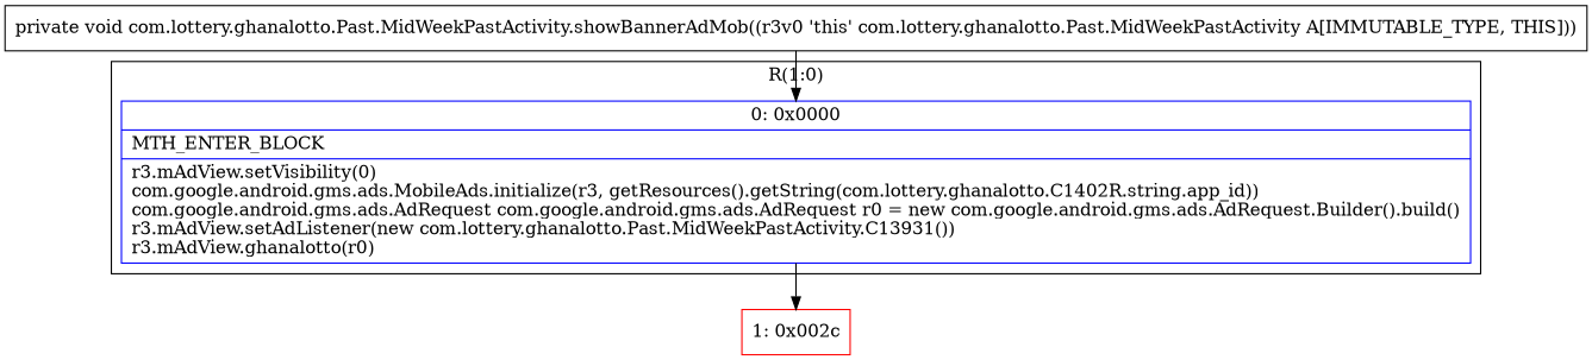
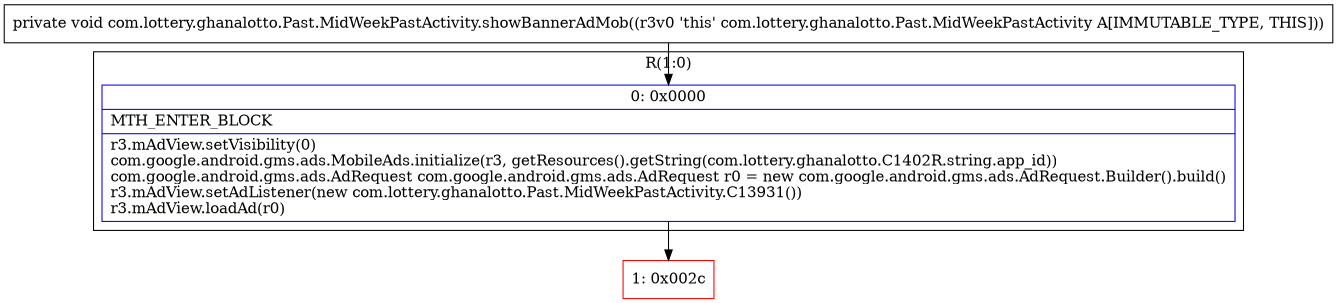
  digraph {
    node [shape=record]
-   n1 [color=blue label="{0\:\ 0x0000|MTH_ENTER_BLOCK\l|r3.mAdView.setVisibility(0)\lcom.google.android.gms.ads.MobileAds.initialize(r3, getResources().getString(com.lottery.ghanalotto.C1402R.string.app_id))\lcom.google.android.gms.ads.AdRequest com.google.android.gms.ads.AdRequest r0 = new com.google.android.gms.ads.AdRequest.Builder().build()\lr3.mAdView.setAdListener(new com.lottery.ghanalotto.Past.MidWeekPastActivity.C13931())\lr3.mAdView.ghanalotto(r0)\l}"]
+   n1 [color=blue label="{0\:\ 0x0000|MTH_ENTER_BLOCK\l|r3.mAdView.setVisibility(0)\lcom.google.android.gms.ads.MobileAds.initialize(r3, getResources().getString(com.lottery.ghanalotto.C1402R.string.app_id))\lcom.google.android.gms.ads.AdRequest com.google.android.gms.ads.AdRequest r0 = new com.google.android.gms.ads.AdRequest.Builder().build()\lr3.mAdView.setAdListener(new com.lottery.ghanalotto.Past.MidWeekPastActivity.C13931())\lr3.mAdView.loadAd(r0)\l}"]
    n2 [color=red label="{1\:\ 0x002c}"]
    n3 [label="{private void com.lottery.ghanalotto.Past.MidWeekPastActivity.showBannerAdMob((r3v0 'this' com.lottery.ghanalotto.Past.MidWeekPastActivity A[IMMUTABLE_TYPE, THIS])) }"]
    subgraph cluster_1 {
      label="R(1:0)"
      n1
    }
    n1 -> n2
    n3 -> n1
  }
